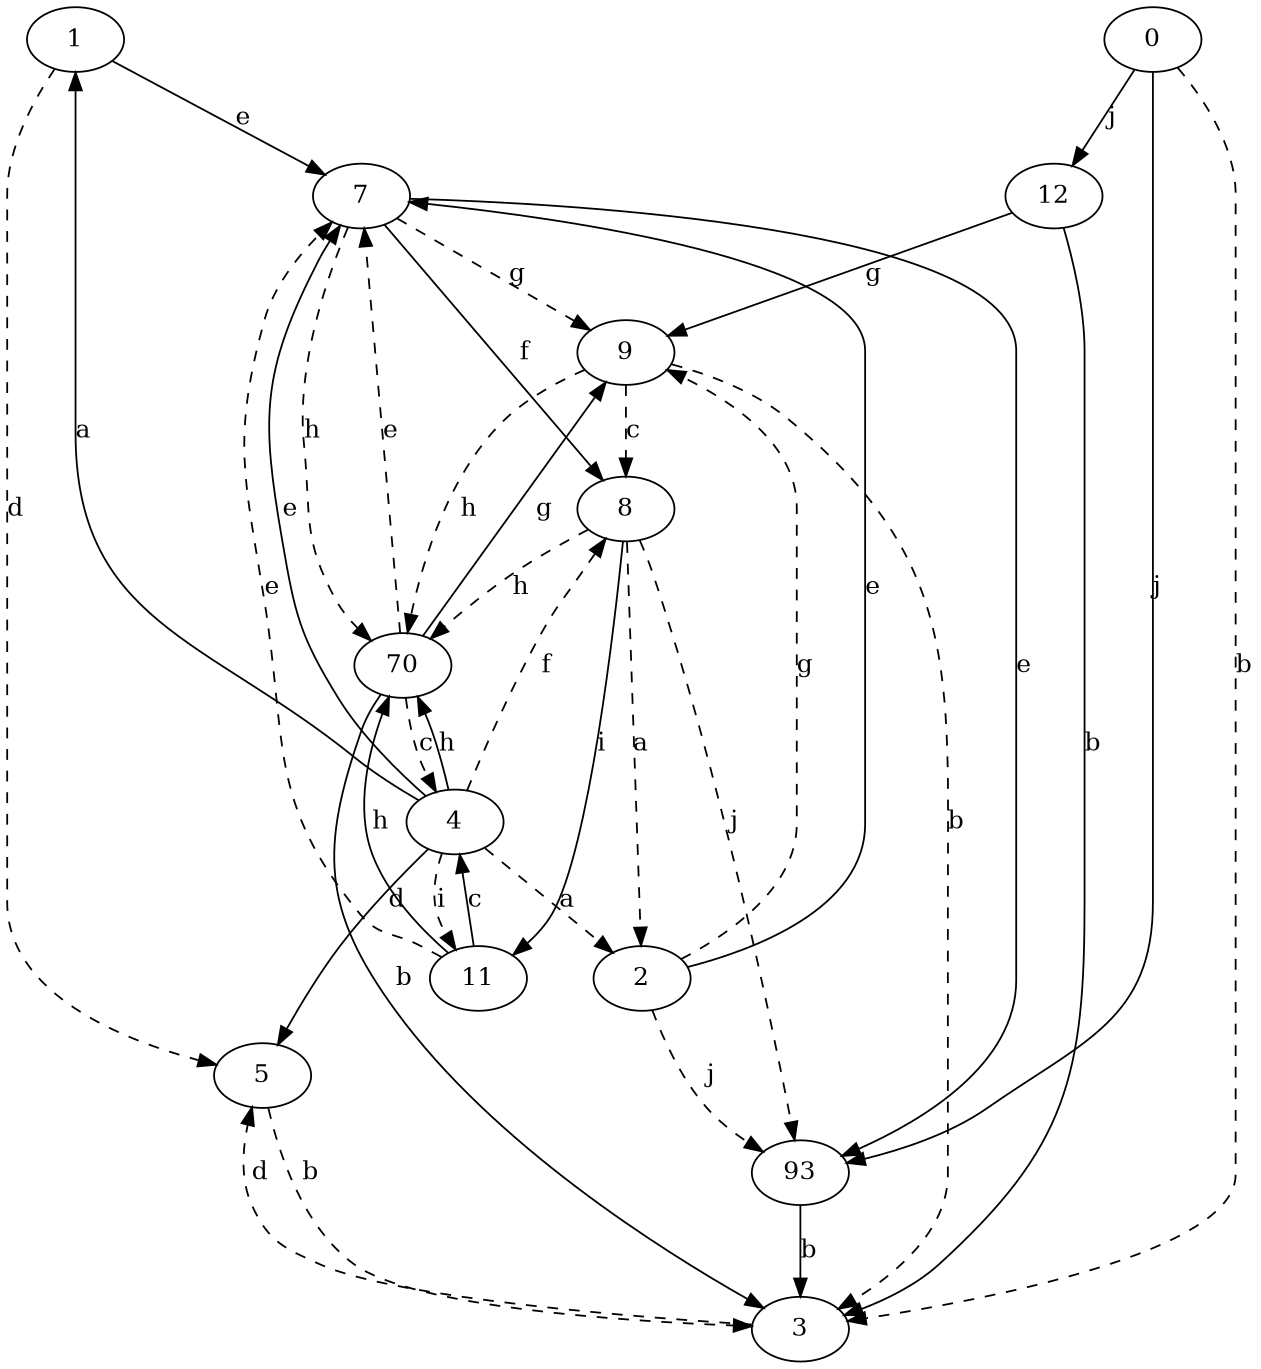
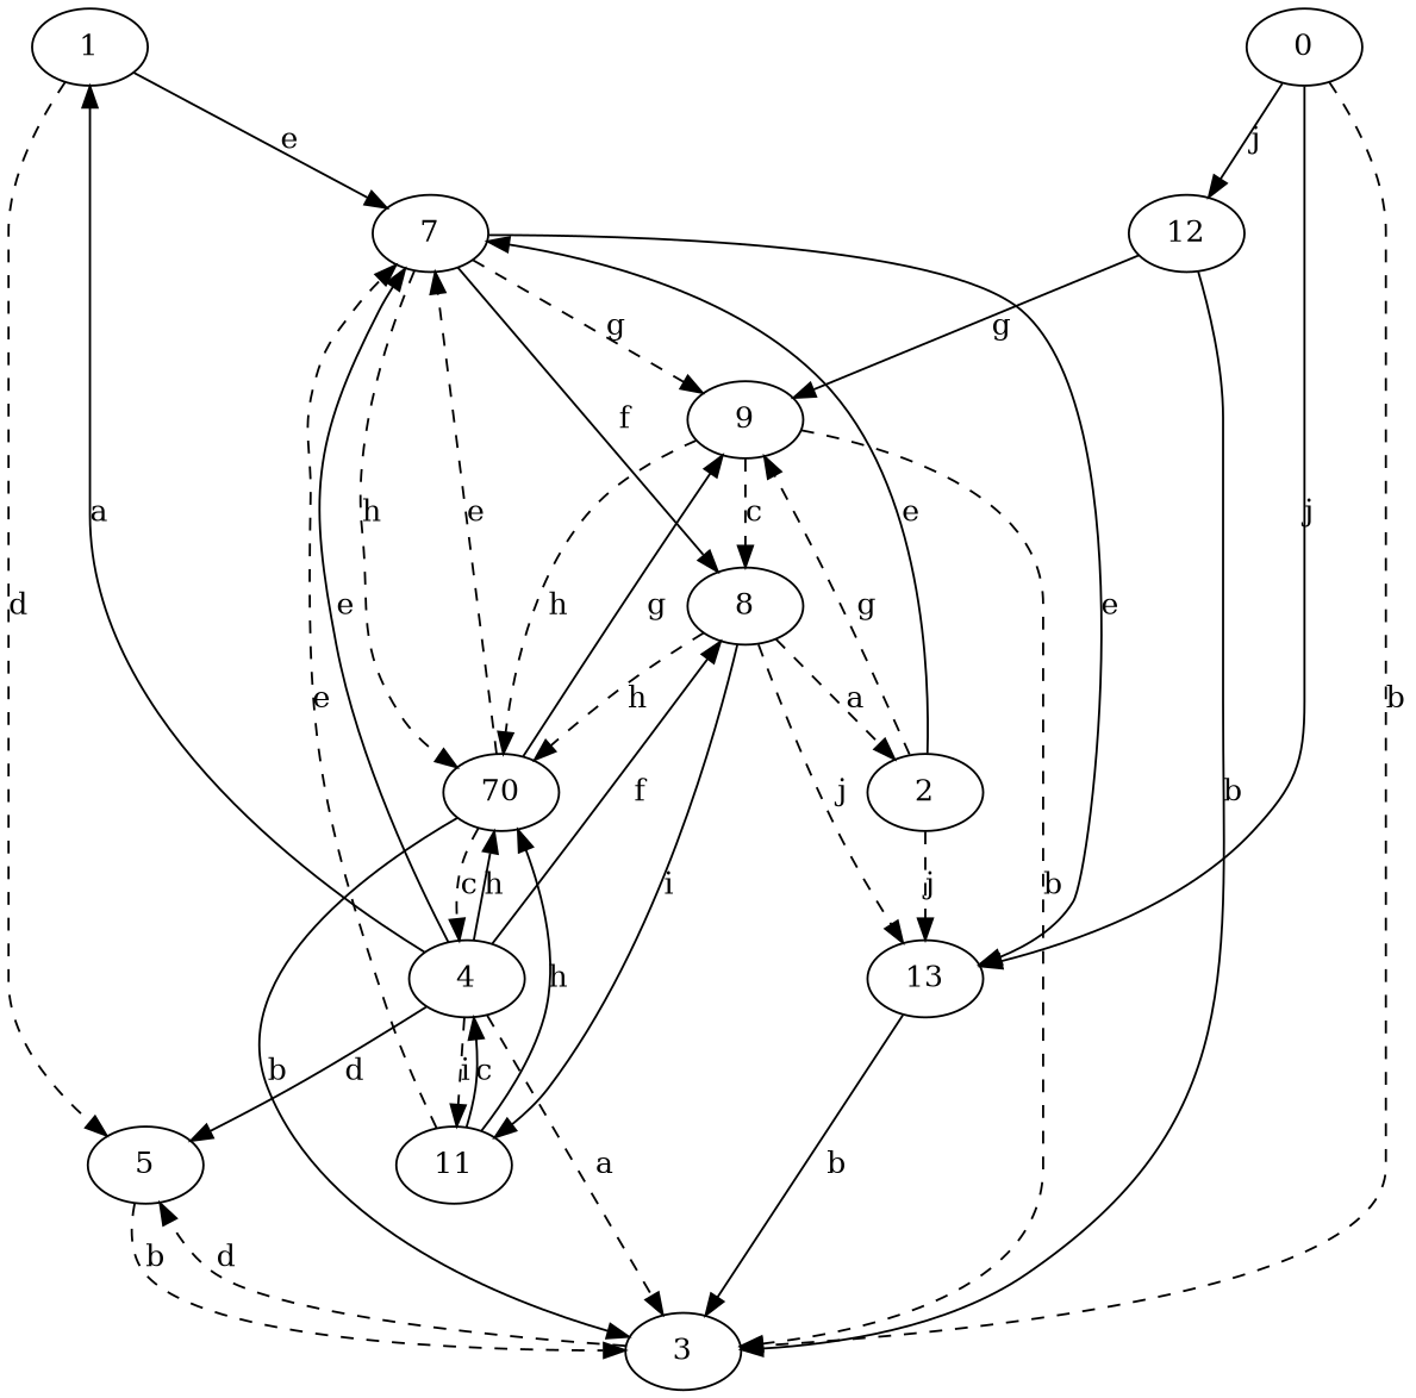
  strict digraph {
    edge [style=dashed]
    1
    5
    7
    3
    9
-   13 [label=93]
+   13
    8
    n8 [label=70]
    2
    4
    11
    0
    12
    1 -> 5 [label=d]
    1 -> 7 [label=e style=solid]
    5 -> 3 [label=b]
    7 -> 9 [label=g]
    7 -> 13 [label=e style=solid]
    7 -> 8 [label=f style=solid]
    7 -> n8 [label=h]
    3 -> 5 [label=d]
    9 -> 3 [label=b]
    9 -> 8 [label=c]
    9 -> n8 [label=h]
    13 -> 3 [label=b style=solid]
    8 -> 13 [label=j]
    8 -> n8 [label=h]
    8 -> 2 [label=a]
    8 -> 11 [label=i style=solid]
    n8 -> 7 [label=e]
    n8 -> 3 [label=b style=solid]
    n8 -> 9 [label=g style=solid]
    n8 -> 4 [label=c]
    2 -> 7 [label=e style=solid]
    2 -> 9 [label=g]
    2 -> 13 [label=j]
    4 -> 1 [label=a style=solid]
    4 -> 5 [label=d style=solid]
    4 -> 7 [label=e style=solid]
-   4 -> 8 [label=f]
+   4 -> 8 [label=f style=solid]
    4 -> n8 [label=h style=solid]
-   4 -> 2 [label=a]
+   4 -> 3 [label=a]
    4 -> 11 [label=i]
    11 -> 7 [label=e]
    11 -> n8 [label=h style=solid]
    11 -> 4 [label=c style=solid]
    0 -> 3 [label=b]
    0 -> 13 [label=j style=solid]
    0 -> 12 [label=j style=solid]
    12 -> 3 [label=b style=solid]
    12 -> 9 [label=g style=solid]
  }
